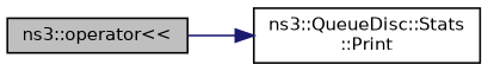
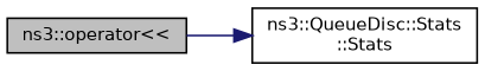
  digraph {
    rankdir=LR
    fontname="DejaVu Sans"
    node [color=black fontname="DejaVu Sans" fontsize=10 shape=record style=filled]
    n1 [fillcolor=grey75 fontcolor=black height=0.2 label="ns3::operator\<\<" width=0.4]
-   n2 [fillcolor=white height=0.2 label="ns3::QueueDisc::Stats\l::Print" width=0.4]
+   n2 [fillcolor=white height=0.2 label="ns3::QueueDisc::Stats\l::Stats" width=0.4]
    n1 -> n2 [color=midnightblue fontname="DejaVu Sans" fontsize=10 labelfontname=Helvetica labelfontsize=10 style=solid]
  }
